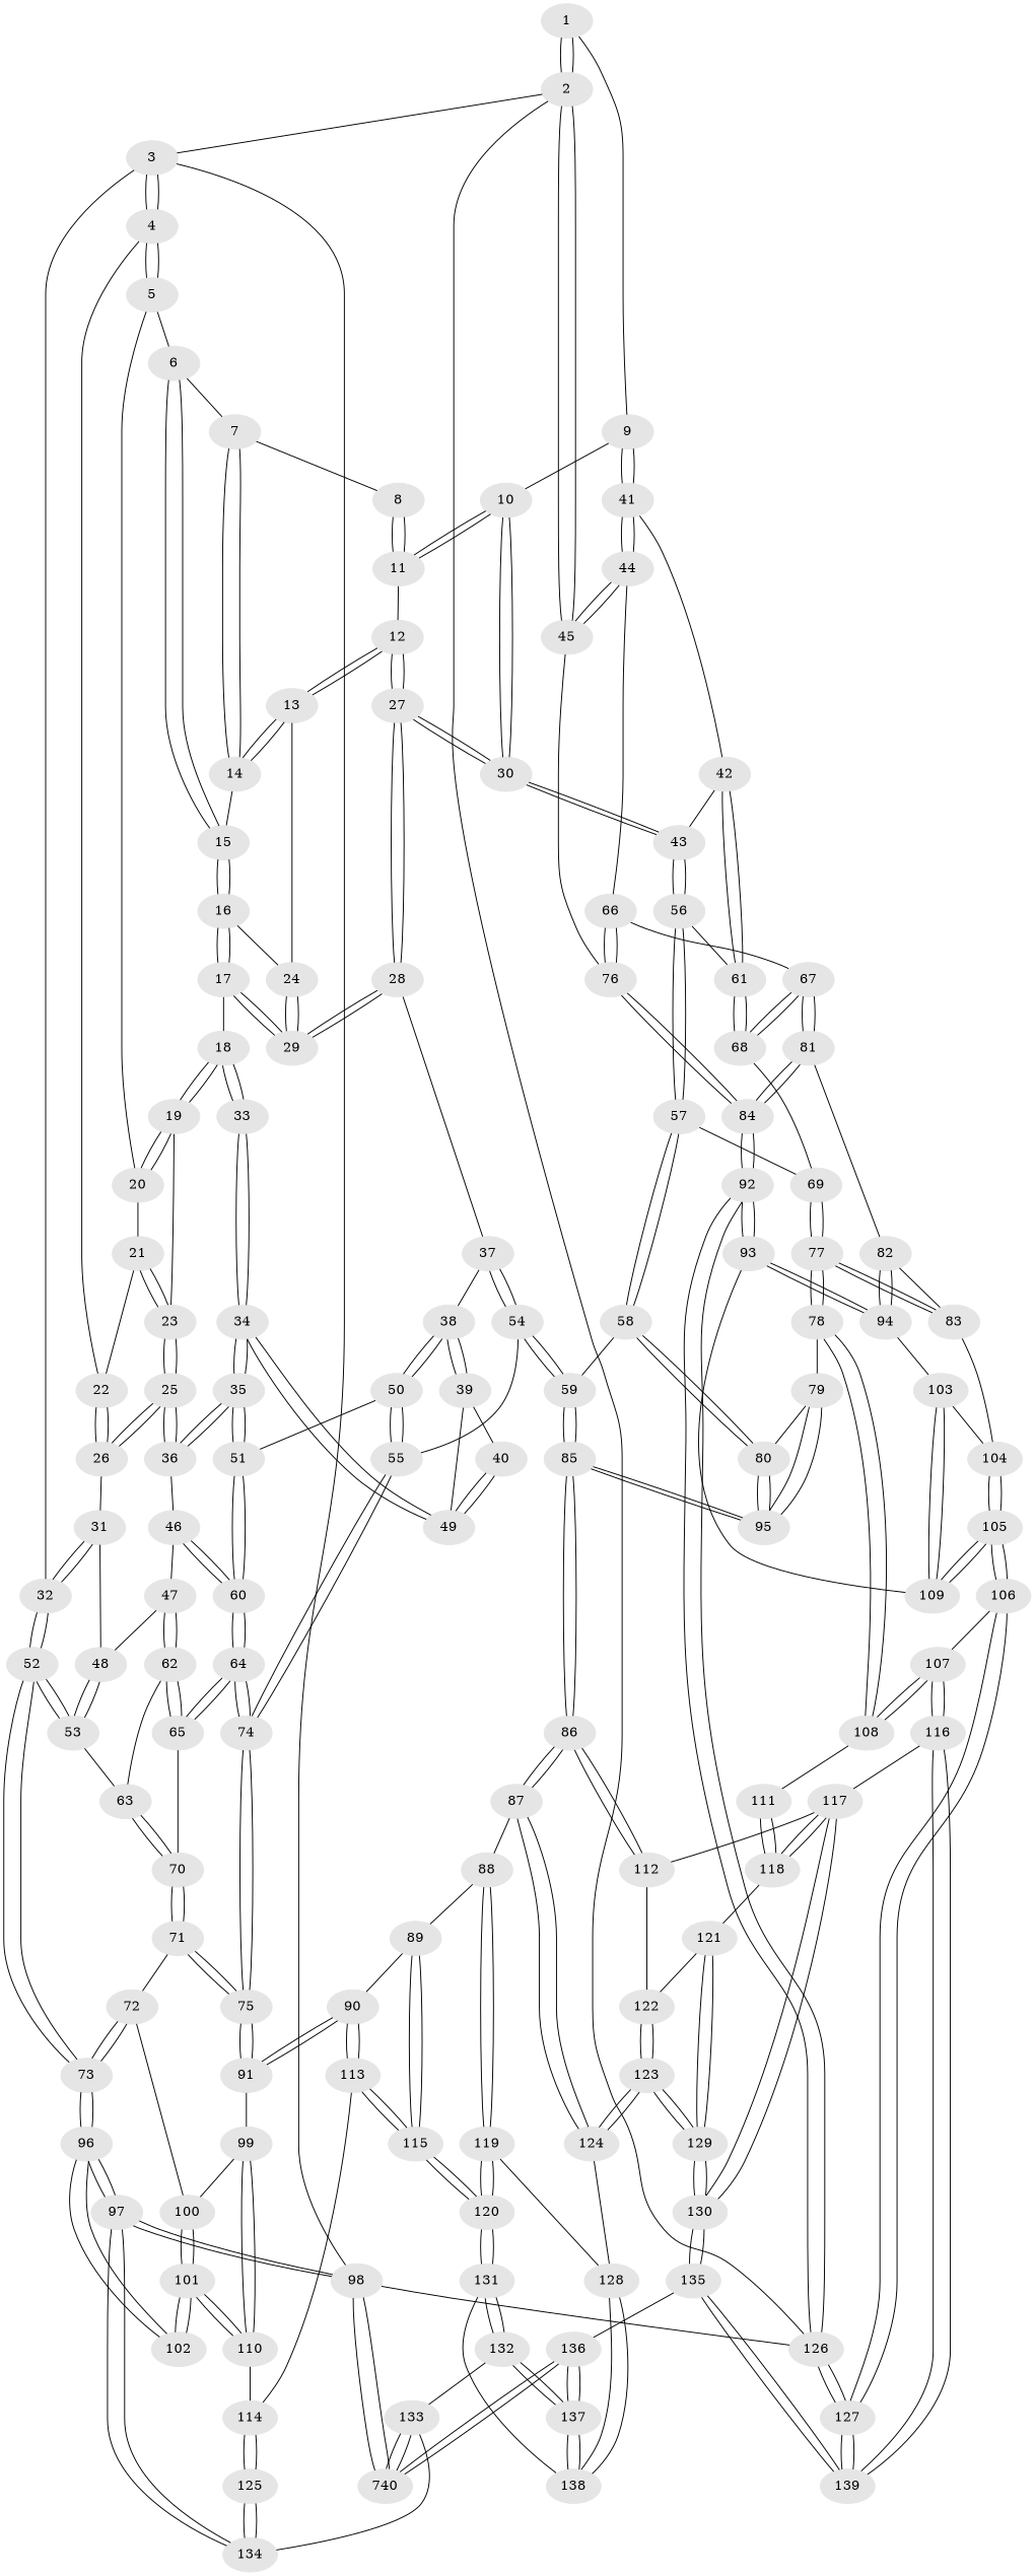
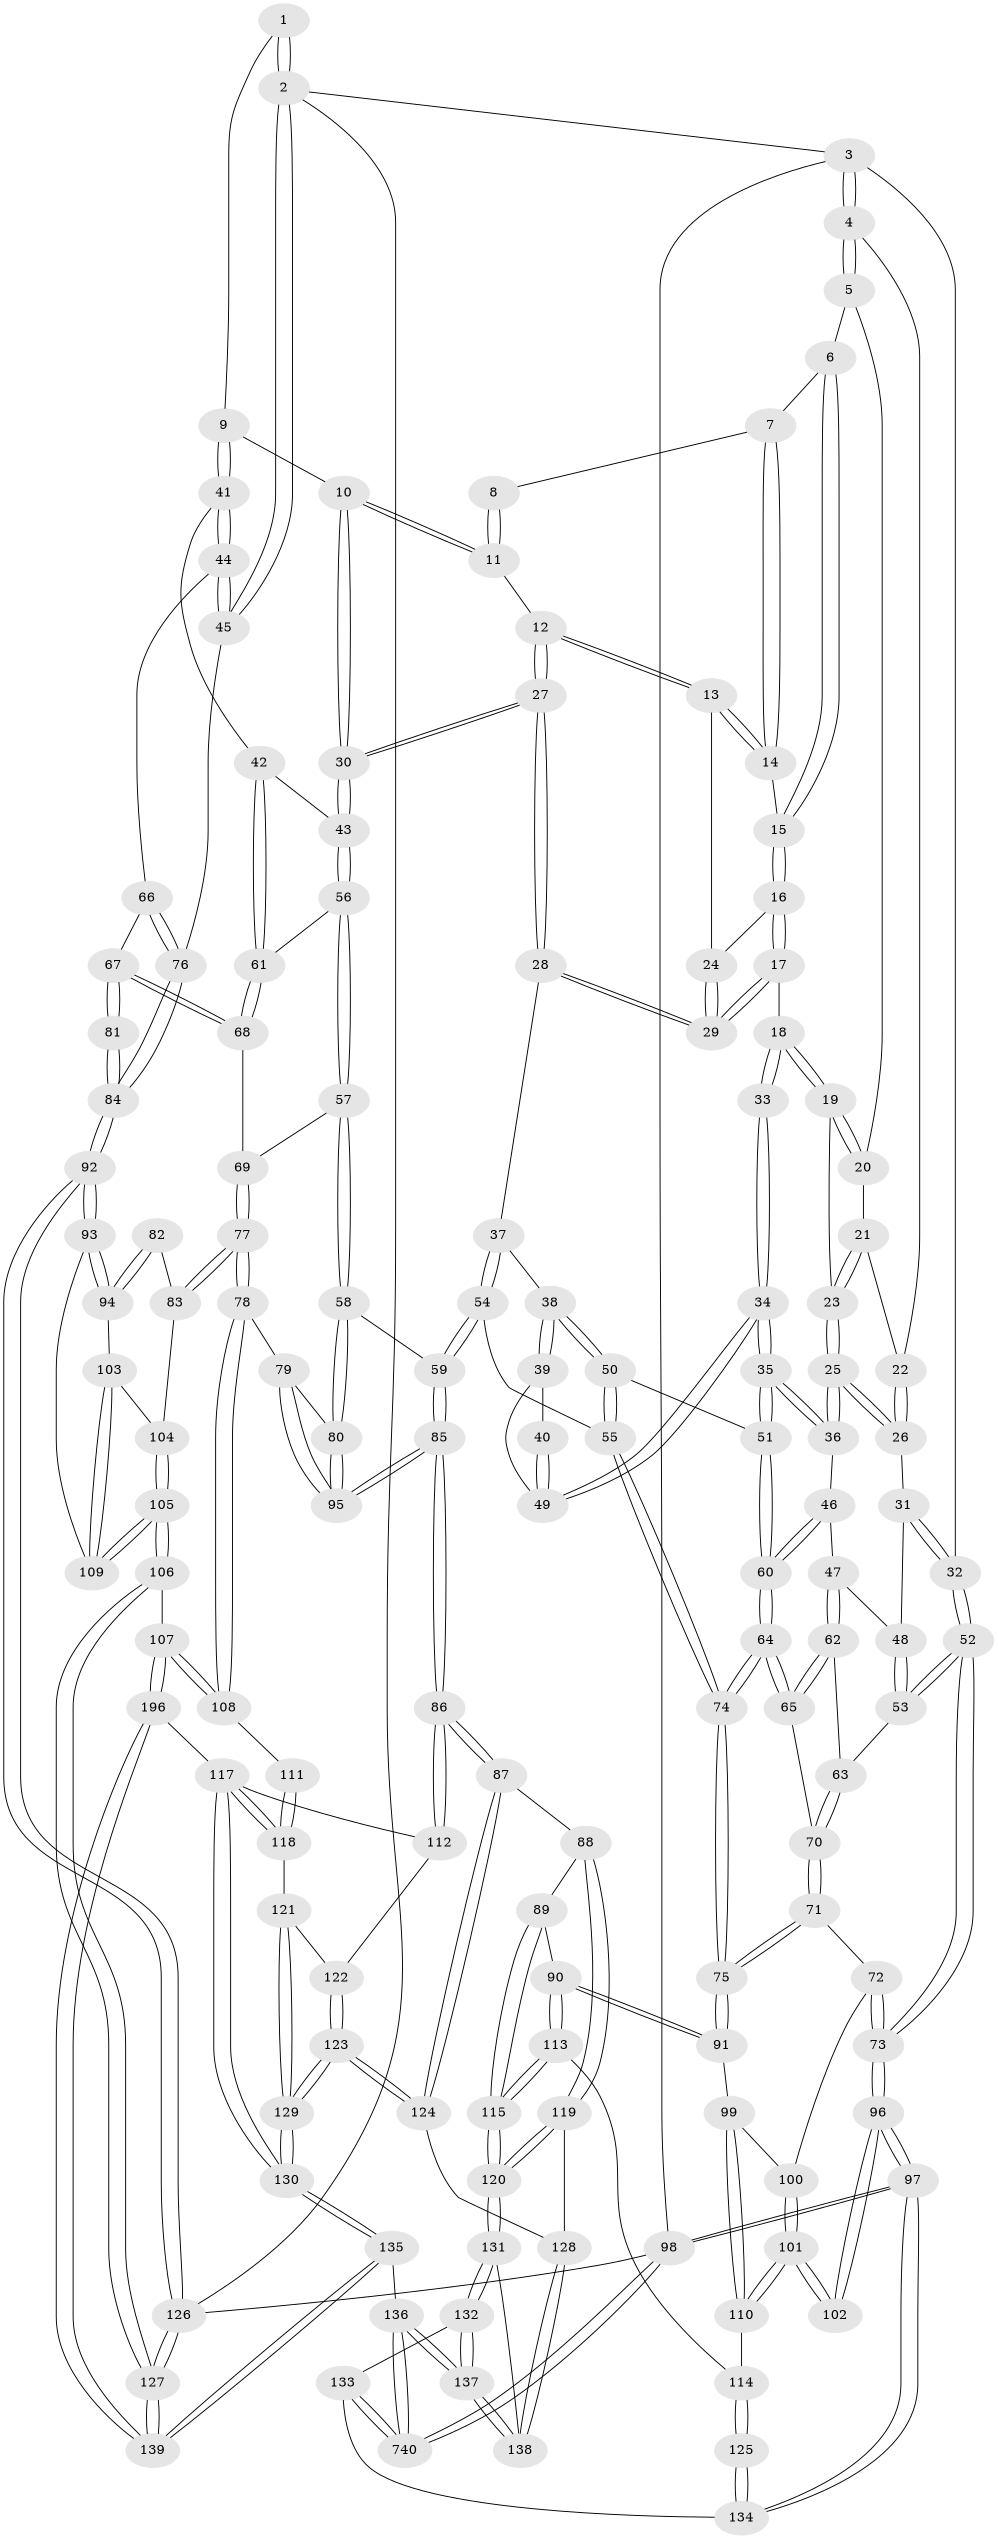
  graph {
    node [color=gray90 style=filled]
    1
    2
    9
    3
    45
    126
    10
    41
    4
    32
    98
    76
    127
    5
    22
    52
    n17 [label=740]
    6
    20
    26
    7
    15
    21
    8
    14
    16
    11
    12
    30
    42
    44
    43
    13
    27
    24
    28
    29
    17
    18
    19
    33
    23
    34
    25
    31
    36
    46
    48
    37
    38
    54
    56
    53
    73
    35
    49
    40
    51
    60
    47
    39
    50
    55
    59
    61
    66
    68
    57
    67
    84
    62
    64
    63
    65
    74
    96
    70
    85
    75
    58
    69
    80
    77
    95
    86
    71
    81
    82
    78
    83
    72
    100
    91
    101
    97
    102
    99
    92
    79
    108
    104
    111
    94
    103
    105
    93
    87
    112
    88
    124
    122
    89
    119
    128
    90
    115
    120
    113
    114
    110
    109
    134
    125
    106
    107
-   116
+   116 [label=196]
    139
    117
    118
    121
    123
    131
    130
    135
    129
    138
    132
    136
    133
    137
    1 -- 2
    1 -- 2
    1 -- 9
    2 -- 3
    2 -- 45
    2 -- 45
    2 -- 126
    9 -- 10
    9 -- 41
    9 -- 41
    3 -- 4
    3 -- 4
    3 -- 32
    3 -- 98
    45 -- 76
    126 -- 127
    126 -- 127
    10 -- 11
    10 -- 11
    10 -- 30
    10 -- 30
    41 -- 42
    41 -- 44
    41 -- 44
    4 -- 5
    4 -- 5
    4 -- 22
    32 -- 52
    32 -- 52
    98 -- 126
    98 -- n17
    98 -- n17
    76 -- 84
    76 -- 84
    127 -- 139
    127 -- 139
    5 -- 6
    5 -- 20
    22 -- 26
    22 -- 26
    52 -- 53
    52 -- 53
    52 -- 73
    52 -- 73
    6 -- 7
    6 -- 15
    6 -- 15
    20 -- 21
    26 -- 31
    7 -- 8
    7 -- 14
    7 -- 14
    15 -- 16
    15 -- 16
    21 -- 22
    21 -- 23
    21 -- 23
    8 -- 11
    8 -- 11
    14 -- 15
    16 -- 24
    16 -- 17
    16 -- 17
    11 -- 12
    12 -- 13
    12 -- 13
    12 -- 27
    12 -- 27
    30 -- 43
    30 -- 43
    42 -- 43
    42 -- 61
    42 -- 61
    44 -- 45
    44 -- 45
    44 -- 66
    43 -- 56
    43 -- 56
    13 -- 14
    13 -- 14
    13 -- 24
    27 -- 30
    27 -- 30
    27 -- 28
    27 -- 28
    24 -- 29
    24 -- 29
    28 -- 29
    28 -- 29
    28 -- 37
    17 -- 29
    17 -- 29
    17 -- 18
    18 -- 19
    18 -- 19
    18 -- 33
    18 -- 33
    19 -- 20
    19 -- 20
    19 -- 23
    33 -- 34
    33 -- 34
    23 -- 25
    23 -- 25
    34 -- 35
    34 -- 35
    34 -- 49
    34 -- 49
    25 -- 26
    25 -- 26
    25 -- 36
    25 -- 36
    31 -- 32
    31 -- 32
    31 -- 48
    36 -- 46
    46 -- 60
    46 -- 60
    46 -- 47
    48 -- 53
    48 -- 53
    37 -- 38
    37 -- 54
    37 -- 54
    38 -- 39
    38 -- 39
    38 -- 50
    38 -- 50
    54 -- 55
    54 -- 59
    54 -- 59
    56 -- 61
    56 -- 57
    56 -- 57
    53 -- 63
    73 -- 96
    73 -- 96
    35 -- 36
    35 -- 36
    35 -- 51
    35 -- 51
    40 -- 49
    40 -- 49
    51 -- 60
    51 -- 60
    60 -- 64
    60 -- 64
    47 -- 48
    47 -- 62
    47 -- 62
    39 -- 49
    39 -- 40
    50 -- 51
    50 -- 55
    50 -- 55
    55 -- 74
    55 -- 74
    59 -- 85
    59 -- 85
    61 -- 68
    61 -- 68
    66 -- 76
    66 -- 76
    66 -- 67
    68 -- 69
    57 -- 58
    57 -- 58
    57 -- 69
    67 -- 68
    67 -- 68
    67 -- 81
    67 -- 81
    84 -- 92
    84 -- 92
    62 -- 63
    62 -- 65
    62 -- 65
    64 -- 65
    64 -- 65
    64 -- 74
    64 -- 74
    63 -- 70
    63 -- 70
    65 -- 70
    74 -- 75
    74 -- 75
    96 -- 97
    96 -- 97
    96 -- 102
    96 -- 102
    70 -- 71
    70 -- 71
    85 -- 95
    85 -- 95
    85 -- 86
    85 -- 86
    75 -- 91
    75 -- 91
    58 -- 59
    58 -- 80
    58 -- 80
    69 -- 77
    69 -- 77
    80 -- 95
    80 -- 95
    77 -- 78
    77 -- 78
    77 -- 83
    77 -- 83
    86 -- 87
    86 -- 87
    86 -- 112
    86 -- 112
    71 -- 75
    71 -- 75
    71 -- 72
    81 -- 84
    81 -- 84
-   81 -- 82
    82 -- 83
    82 -- 94
    82 -- 94
    78 -- 79
    78 -- 108
    78 -- 108
    83 -- 104
    72 -- 73
    72 -- 73
    72 -- 100
    100 -- 101
    100 -- 101
    91 -- 99
    101 -- 102
    101 -- 102
    101 -- 110
    101 -- 110
    97 -- 98
    97 -- 98
    97 -- 134
    97 -- 134
    99 -- 100
    99 -- 110
    99 -- 110
    92 -- 126
    92 -- 126
    92 -- 93
    92 -- 93
    79 -- 80
    79 -- 95
    79 -- 95
    108 -- 111
    104 -- 105
    104 -- 105
    111 -- 118
    111 -- 118
    94 -- 103
    103 -- 104
    103 -- 109
    103 -- 109
    105 -- 109
    105 -- 109
    105 -- 106
    105 -- 106
    93 -- 94
    93 -- 94
    93 -- 109
    87 -- 88
    87 -- 124
    87 -- 124
    112 -- 122
    88 -- 89
    88 -- 119
    88 -- 119
    124 -- 128
    122 -- 123
    122 -- 123
    89 -- 90
    89 -- 115
    89 -- 115
    119 -- 128
    119 -- 120
    119 -- 120
    128 -- 138
    128 -- 138
    90 -- 91
    90 -- 91
    90 -- 113
    90 -- 113
    115 -- 120
    115 -- 120
    120 -- 131
    120 -- 131
    113 -- 115
    113 -- 115
    113 -- 114
    114 -- 125
    114 -- 125
    110 -- 114
    125 -- 134
    125 -- 134
    106 -- 127
    106 -- 127
    106 -- 107
    107 -- 108
    107 -- 108
    107 -- 116
    107 -- 116
    116 -- 139
    116 -- 139
    116 -- 117
    117 -- 112
    117 -- 118
    117 -- 118
    117 -- 130
    117 -- 130
    118 -- 121
    121 -- 122
    121 -- 129
    121 -- 129
    123 -- 124
    123 -- 124
    123 -- 129
    123 -- 129
    131 -- 138
    131 -- 132
    131 -- 132
    130 -- 135
    130 -- 135
    135 -- 139
    135 -- 139
    135 -- 136
    129 -- 130
    129 -- 130
    132 -- 133
    132 -- 137
    132 -- 137
    136 -- n17
    136 -- n17
    136 -- 137
    136 -- 137
    133 -- n17
    133 -- n17
    133 -- 134
    137 -- 138
    137 -- 138
  }
